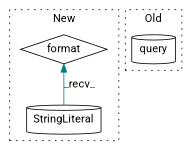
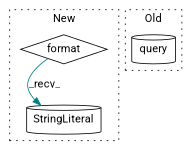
  digraph {
    fontname=Roboto
    node [a=32 shape=cylinder fontname=Roboto]
    n1 [l="7,1" label=format s="18436,18452" shape=diamond]
    n2 [a=45 l=54 label=StringLiteral s=18381]
    n3 [l="6,1" label=query s="19687,19769"]
    subgraph cluster_1 {
      label=New
      style=dotted
      n1
      n2
    }
    subgraph cluster_2 {
      label=Old
      style=dotted
      n3
    }
-   n2 -> n1 [label=_recv_ color=teal fontname=Roboto]
+   n1 -> n2 [label=_recv_ color=teal fontname=Roboto]
  }
